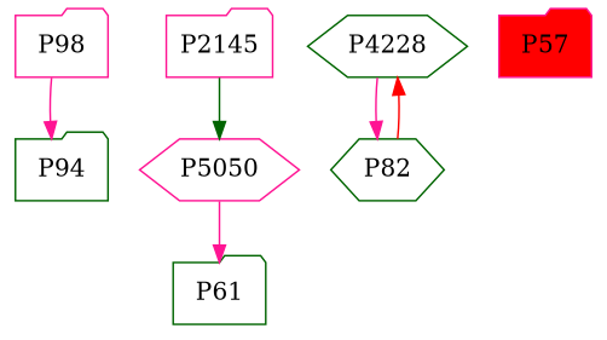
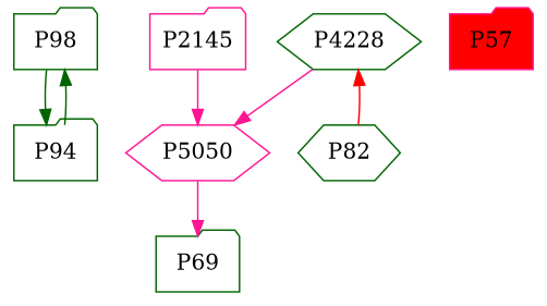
  digraph {
    node [color=deeppink shape=folder]
    edge [color=darkgreen]
-   P98
+   P98 [color=darkgreen]
    n2 [color=darkgreen label=P94]
    P2145
    P5050 [shape=hexagon]
-   P61 [color=darkgreen]
+   P61 [color=darkgreen label=P69]
    P4228 [color=darkgreen shape=hexagon]
    P82 [color=darkgreen shape=hexagon]
    P57 [fillcolor=red style=filled]
-   P98 -> n2 [color=deeppink]
-   P2145 -> P5050
+   P98 -> n2
+   n2 -> P98
+   P2145 -> P5050 [color=deeppink]
    P5050 -> P61 [color=deeppink]
-   P4228 -> P82 [color=deeppink]
+   P4228 -> P5050 [color=deeppink]
    P82 -> P4228 [color=red]
  }
